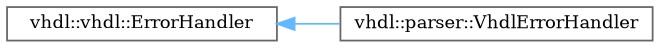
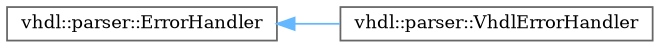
  digraph {
    rankdir=LR
    fontname="DejaVu Serif"
    node [color=grey40 fillcolor=white fontname="DejaVu Serif" fontsize=10 shape=box style=filled]
-   n1 [height=0.2 label="vhdl::vhdl::ErrorHandler" width=0.4]
+   n1 [height=0.2 label="vhdl::parser::ErrorHandler" width=0.4]
    n2 [height=0.2 label="vhdl::parser::VhdlErrorHandler" width=0.4]
    n1 -> n2 [color=steelblue1 dir=back fontname="DejaVu Serif" fontsize=10 labelfontname=Helvetica labelfontsize=10 style=solid]
  }
